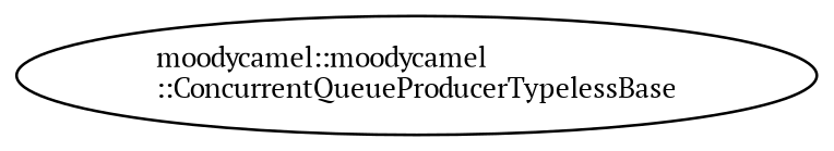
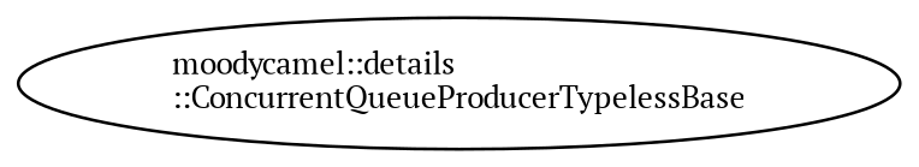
  digraph {
    rankdir=TB
    fontname="PT Serif"
-   n1 [color=black fillcolor=white fontname="PT Serif" fontsize=10 height=0.2 label="moodycamel::moodycamel\l::ConcurrentQueueProducerTypelessBase" shape=ellipse style=filled width=0.4]
+   n1 [color=black fillcolor=white fontname="PT Serif" fontsize=10 height=0.2 label="moodycamel::details\l::ConcurrentQueueProducerTypelessBase" shape=ellipse style=filled width=0.4]
  }
